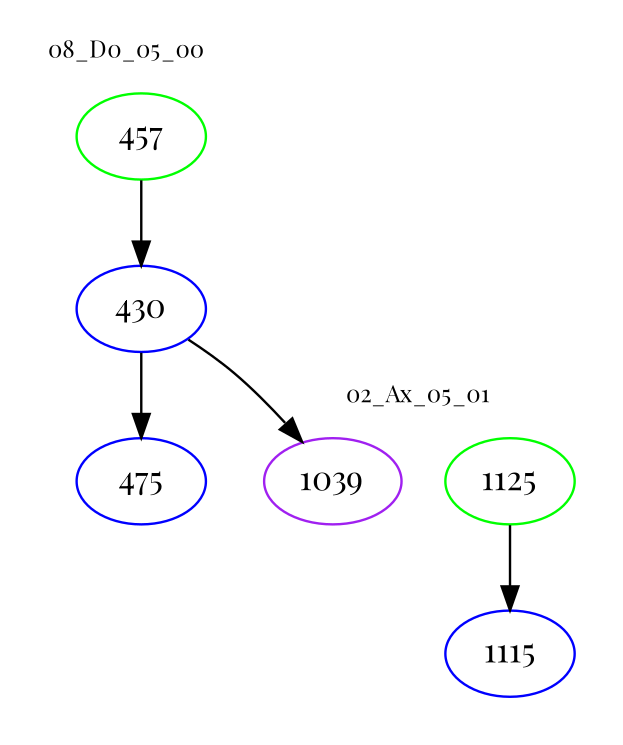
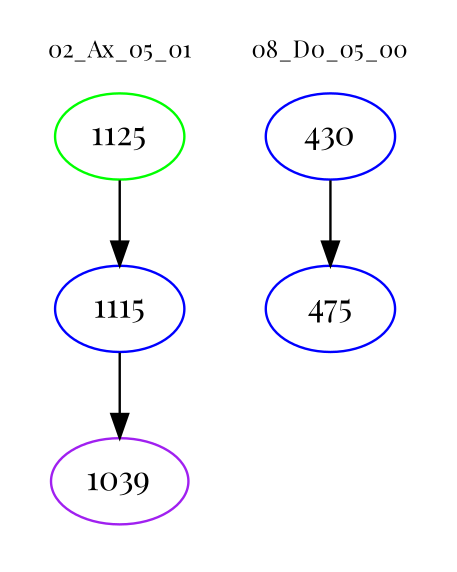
  digraph {
    fontname="Playfair Display"
    node [color=blue fontname="Playfair Display"]
    edge [color=black fontname="Playfair Display"]
    n1 [color=green label=1125]
    n2 [label=1115]
    n3 [color=purple label=1039]
-   n4 [color=green label=457]
    n5 [label=430]
    n6 [label=475]
    subgraph cluster_1 {
      color=white
      fontsize=10
      label="02_Ax_05_01"
      n1
      n2
      n3
    }
    subgraph cluster_2 {
      color=white
      fontsize=10
      label="08_D0_05_00"
-     n4
      n5
      n6
    }
    n1 -> n2
-   n5 -> n3
-   n4 -> n5
+   n2 -> n3
    n5 -> n6
  }
